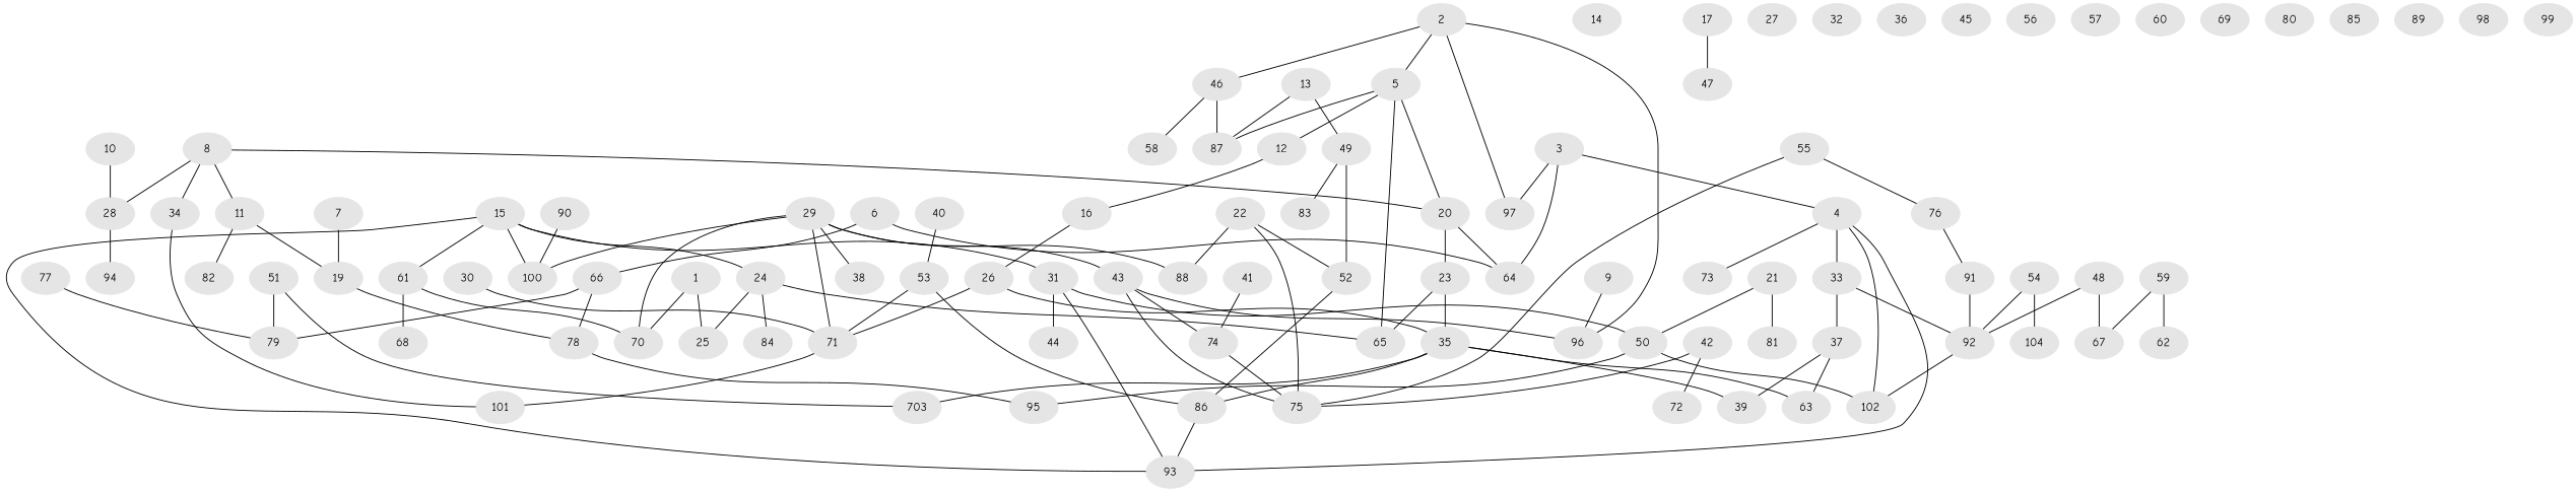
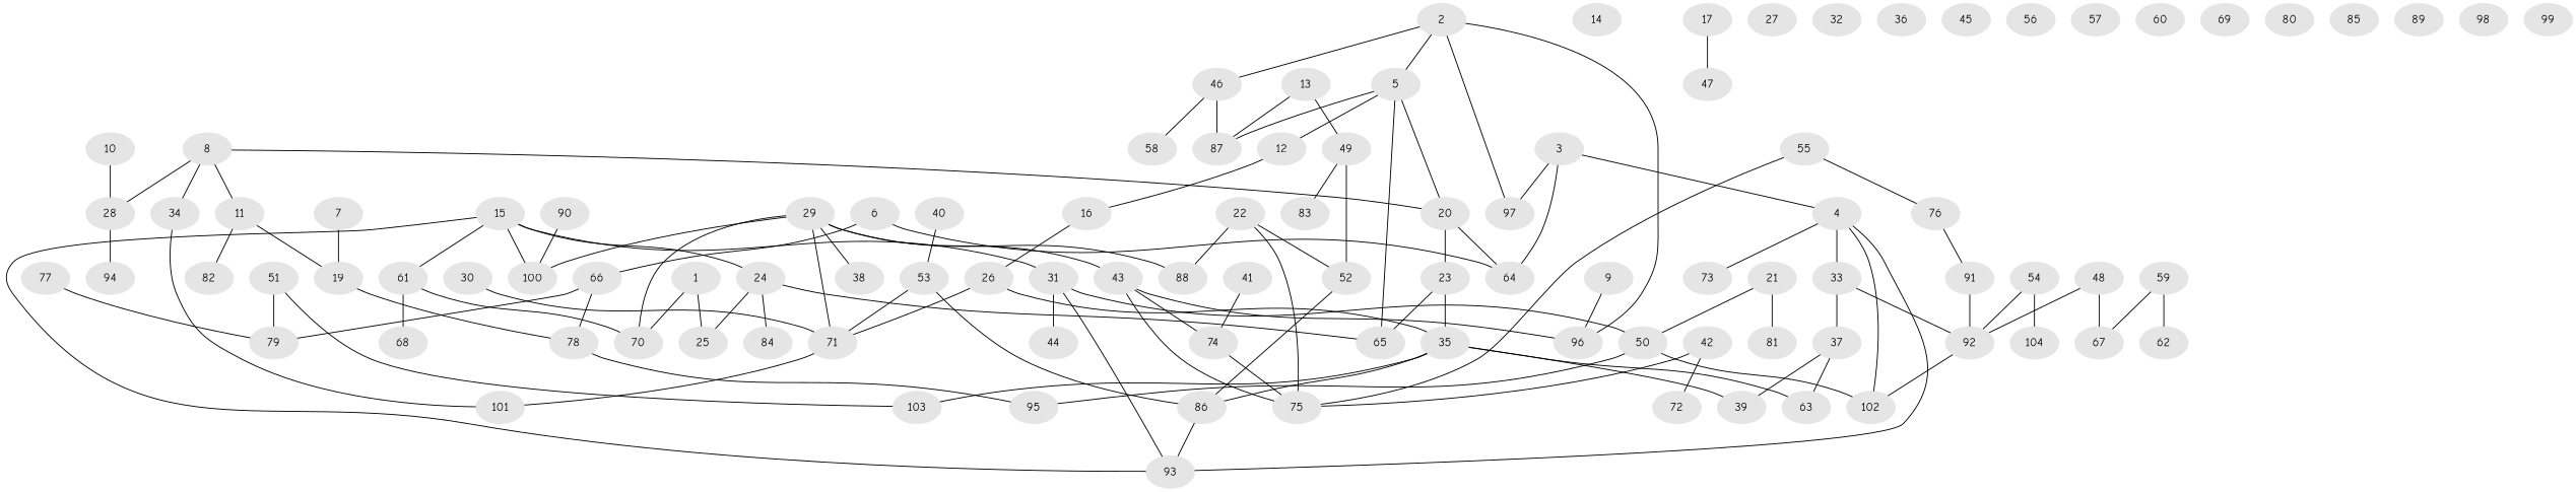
  graph {
    fontname="Comic Neue"
    node [color=gray90 fontname="Comic Neue" style=filled]
    edge [fontname="Comic Neue"]
    1
    25
    70
    2
    5
    46
    96
    97
    12
    20
    65
    87
    58
    3
    4
    64
    33
    73
    93
    102
    37
    92
    16
    23
    90
    100
    6
    66
    78
    79
    7
    19
    8
    11
    28
    34
    82
    94
    101
    9
    10
    26
    13
    49
    52
    83
    14
    15
    24
    31
    61
    84
    50
    44
    68
    35
    71
    17
    47
    95
    21
    81
    22
    75
    88
    86
    39
    63
-   103 [label=703]
+   103
    27
    29
    38
    43
    74
    30
    32
    36
    40
    53
    41
    42
    72
    45
    48
    67
    51
    54
    104
    55
    76
    91
    56
    57
    59
    62
    60
    69
    77
    80
    85
    89
    98
    99
    1 -- 25
    1 -- 70
    2 -- 5
    2 -- 46
    2 -- 96
    2 -- 97
    5 -- 12
    5 -- 20
    5 -- 65
    5 -- 87
    46 -- 87
    46 -- 58
    12 -- 16
    20 -- 64
    20 -- 23
    3 -- 97
    3 -- 4
    3 -- 64
    4 -- 33
    4 -- 73
    4 -- 93
    4 -- 102
    33 -- 37
    33 -- 92
    37 -- 39
    37 -- 63
    92 -- 102
    16 -- 26
    23 -- 65
    23 -- 35
    90 -- 100
    6 -- 64
    6 -- 66
    66 -- 78
    66 -- 79
    78 -- 95
    7 -- 19
    19 -- 78
    8 -- 20
    8 -- 11
    8 -- 28
    8 -- 34
    11 -- 19
    11 -- 82
    28 -- 94
    34 -- 101
    9 -- 96
    10 -- 28
    26 -- 35
    26 -- 71
    13 -- 87
    13 -- 49
    49 -- 52
    49 -- 83
    52 -- 86
    15 -- 93
    15 -- 100
    15 -- 24
    15 -- 31
    15 -- 61
    24 -- 25
    24 -- 65
    24 -- 84
    31 -- 93
    31 -- 50
    31 -- 44
    61 -- 70
    61 -- 68
    50 -- 102
    50 -- 95
    35 -- 86
    35 -- 39
    35 -- 63
    35 -- 103
    71 -- 101
    17 -- 47
    21 -- 50
    21 -- 81
    22 -- 52
    22 -- 75
    22 -- 88
    86 -- 93
    29 -- 70
    29 -- 100
    29 -- 71
    29 -- 88
    29 -- 38
    29 -- 43
    43 -- 96
    43 -- 75
    43 -- 74
    74 -- 75
    30 -- 71
    40 -- 53
    53 -- 71
    53 -- 86
    41 -- 74
    42 -- 75
    42 -- 72
    48 -- 92
    48 -- 67
    51 -- 79
    51 -- 103
    54 -- 92
    54 -- 104
    55 -- 75
    55 -- 76
    76 -- 91
    91 -- 92
    59 -- 67
    59 -- 62
    77 -- 79
  }
